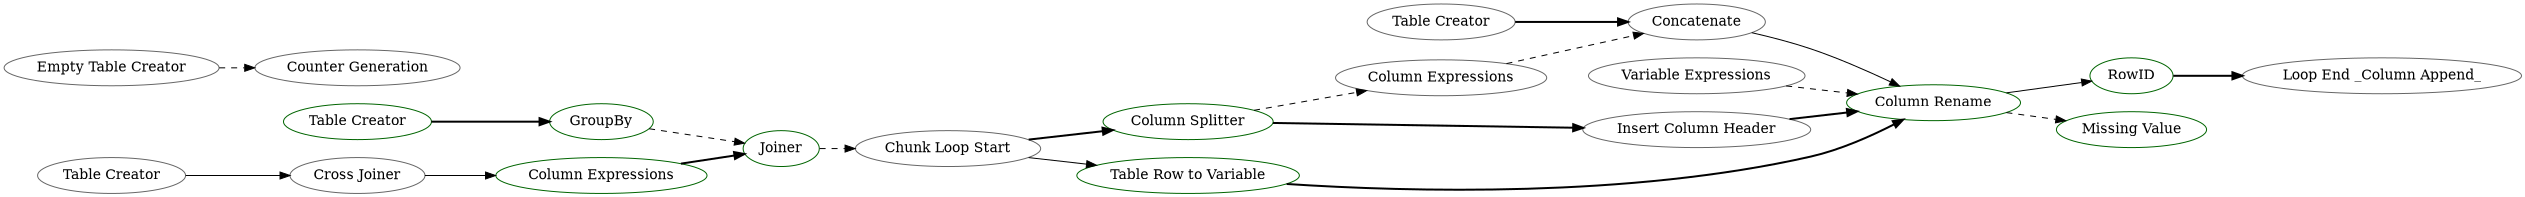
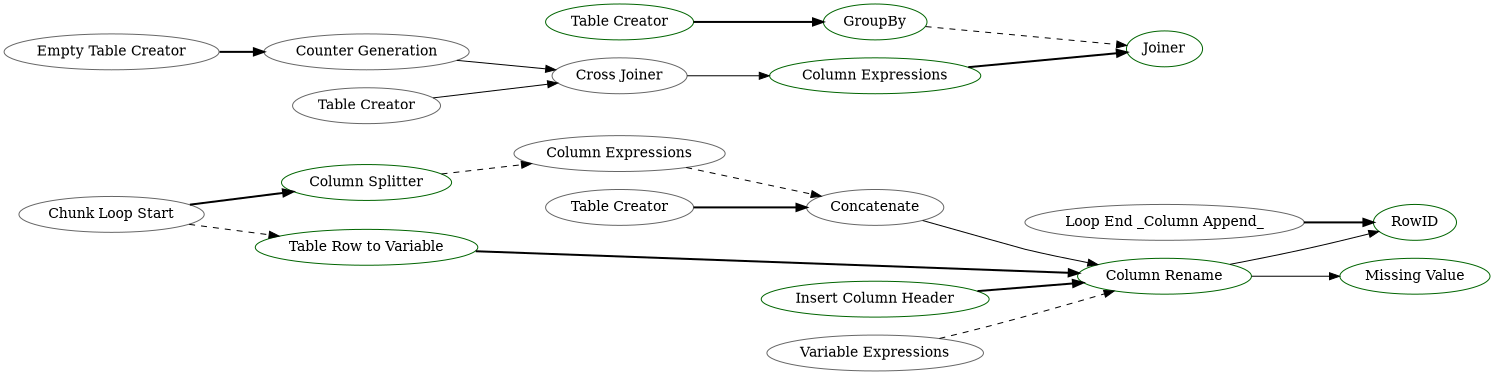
  digraph {
    rankdir=LR
    node [color=gray40]
    edge [style=bold]
    n1 [label="Chunk Loop Start"]
    n2 [color=darkgreen label="Column Splitter"]
    n3 [color=darkgreen label="Table Row to Variable"]
-   n4 [label="Insert Column Header"]
+   n4 [color=darkgreen label="Insert Column Header"]
    n5 [label="Column Expressions"]
    n6 [color=darkgreen label="Column Rename"]
    n7 [label=Concatenate]
    n8 [color=darkgreen label=RowID]
    n9 [color=darkgreen label="Missing Value"]
    n10 [label="Loop End _Column Append_"]
    n11 [color=darkgreen label="Table Creator"]
    n12 [color=darkgreen label=GroupBy]
    n13 [color=darkgreen label=Joiner]
    n14 [label="Table Creator"]
    n15 [label="Variable Expressions"]
    n16 [label="Empty Table Creator"]
    n17 [label="Counter Generation"]
    n18 [label="Cross Joiner"]
    n19 [label="Table Creator"]
    n20 [color=darkgreen label="Column Expressions"]
    n1 -> n2
-   n1 -> n3 [style=solid]
-   n2 -> n4
+   n1 -> n3 [style=dashed]
    n2 -> n5 [style=dashed]
    n3 -> n6
    n4 -> n6
    n5 -> n7 [style=dashed]
    n6 -> n8 [style=solid]
-   n6 -> n9 [style=dashed]
+   n6 -> n9 [style=solid]
    n7 -> n6 [style=solid]
-   n8 -> n10
+   n10 -> n8
    n11 -> n12
    n12 -> n13 [style=dashed]
-   n13 -> n1 [style=dashed]
    n14 -> n7
    n15 -> n6 [style=dashed]
-   n16 -> n17 [style=dashed]
+   n16 -> n17
+   n17 -> n18 [style=solid]
    n18 -> n20 [style=solid]
    n19 -> n18 [style=solid]
    n20 -> n13
  }
